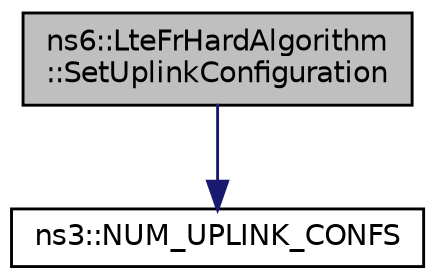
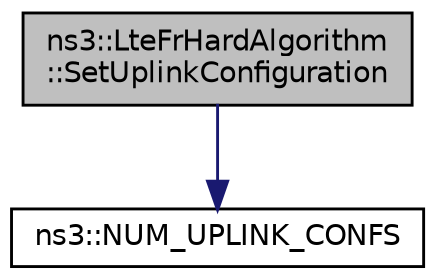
  digraph {
    rankdir=TB
    node [color=black fontname=Helvetica fontsize=10 shape=record style=filled]
-   n1 [fillcolor=grey75 fontcolor=black height=0.2 label="ns6::LteFrHardAlgorithm\l::SetUplinkConfiguration" width=0.4]
+   n1 [fillcolor=grey75 fontcolor=black height=0.2 label="ns3::LteFrHardAlgorithm\l::SetUplinkConfiguration" width=0.4]
    n2 [fillcolor=white height=0.2 label="ns3::NUM_UPLINK_CONFS" width=0.4]
    n1 -> n2 [color=midnightblue fontname=Helvetica fontsize=10 labelfontname=Helvetica labelfontsize=10 style=solid]
  }
